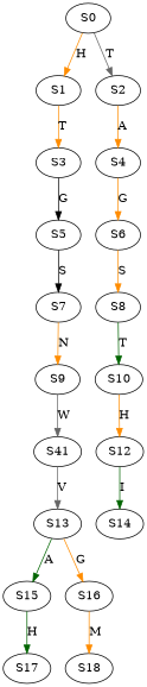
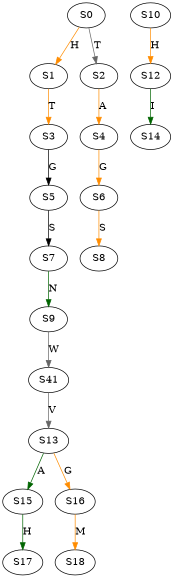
  strict digraph {
    edge [color=darkorange]
    S0
    S1
    S2
    S3
    S4
    S5
    S6
    S7
    S8
    S9
    S10
    n12 [label=S41]
    S12
    S13
    S14
    S15
    S16
    S17
    S18
    S0 -> S1 [label=H]
    S0 -> S2 [color=gray40 label=T]
    S1 -> S3 [label=T]
    S2 -> S4 [label=A]
    S3 -> S5 [color=black label=G]
    S4 -> S6 [label=G]
    S5 -> S7 [color=black label=S]
    S6 -> S8 [label=S]
-   S7 -> S9 [label=N]
-   S8 -> S10 [color=darkgreen label=T]
+   S7 -> S9 [color=darkgreen label=N]
    S9 -> n12 [color=gray40 label=W]
    S10 -> S12 [label=H]
    n12 -> S13 [color=gray40 label=V]
    S12 -> S14 [color=darkgreen label=I]
    S13 -> S15 [color=darkgreen label=A]
    S13 -> S16 [label=G]
    S15 -> S17 [color=darkgreen label=H]
    S16 -> S18 [label=M]
  }
